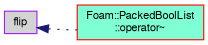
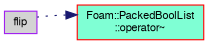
  digraph {
    rankdir=LR
    node [fontname=FreeSans fontsize=10 shape=record style=filled]
    n1 [color=purple fillcolor=lightgrey fontcolor=black height=0.2 label=flip width=0.4]
    n2 [color=red height=0.2 label="Foam::PackedBoolList\l::operator~" width=0.4 fillcolor=aquamarine]
-   n1 -> n2 [color=midnightblue dir=back fontname=FreeSans fontsize=10 labelfontname=FreeSans labelfontsize=10 style=dotted]
+   n2 -> n1 [color=midnightblue dir=back fontname=FreeSans fontsize=10 labelfontname=FreeSans labelfontsize=10 style=dotted]
  }
